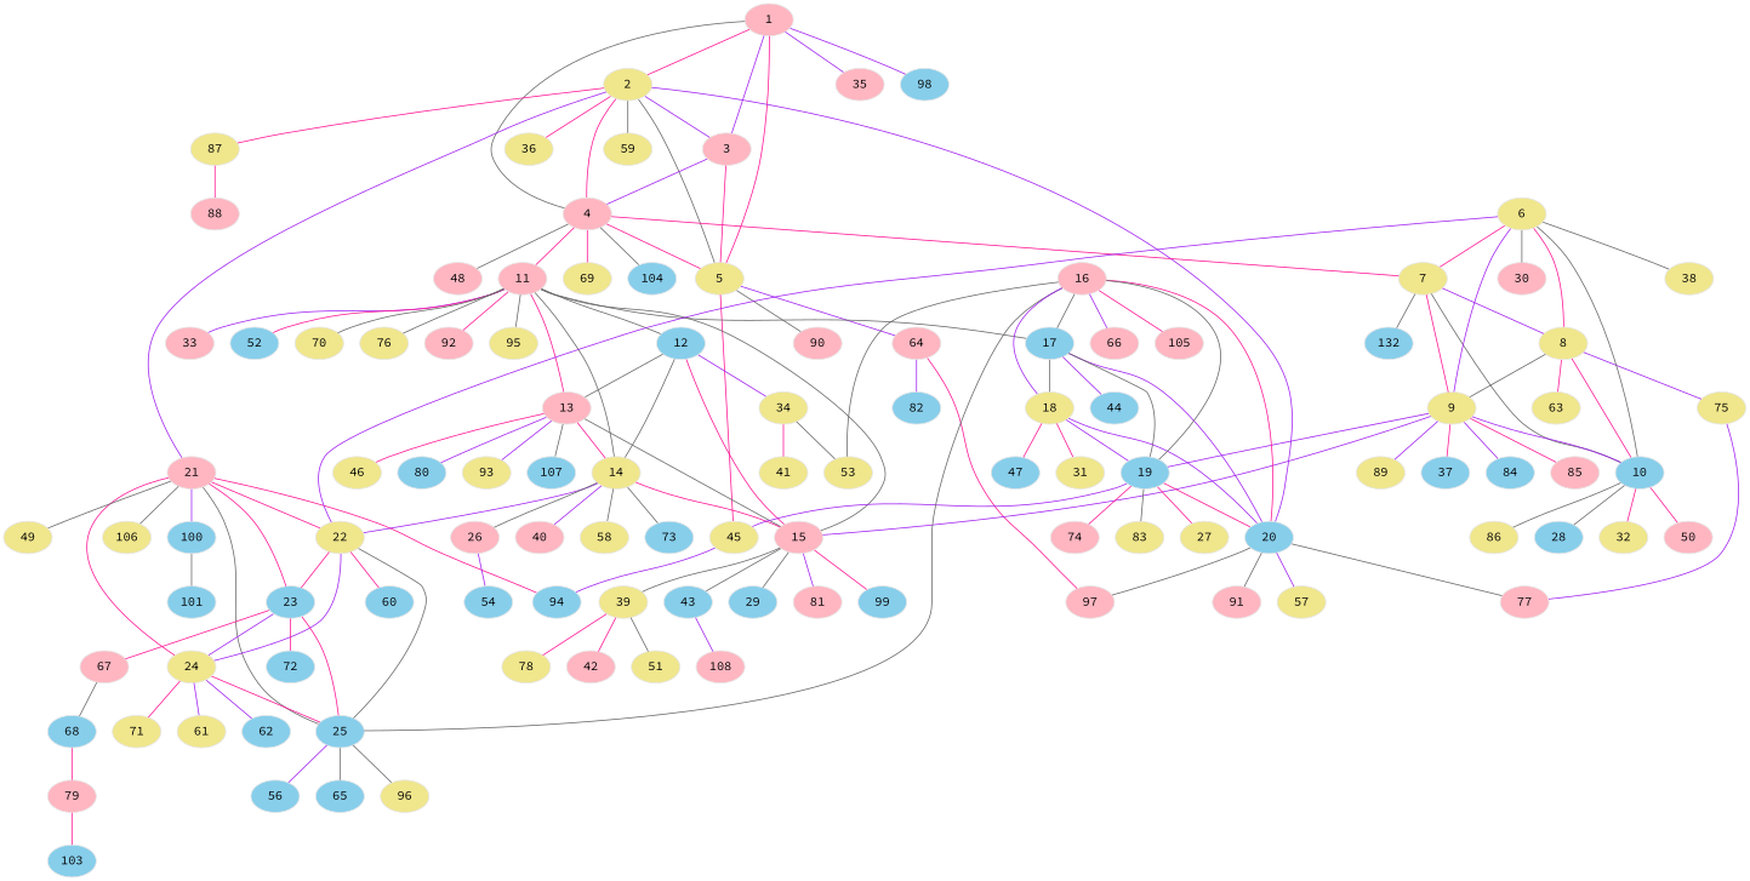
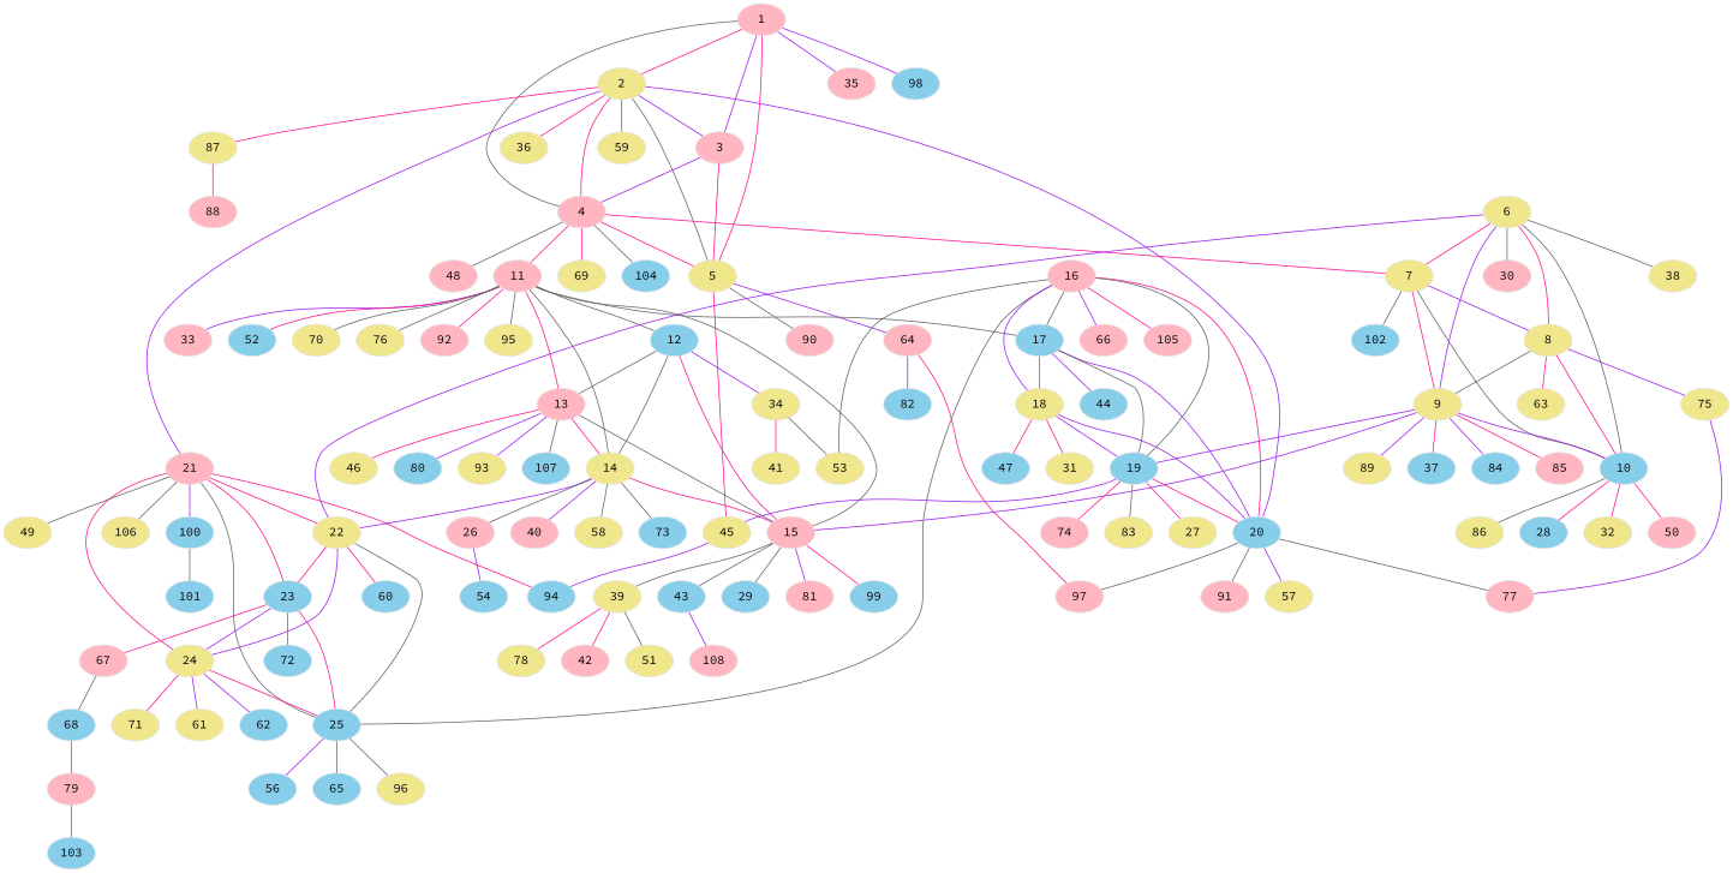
  graph {
    fontname="Source Code Pro"
    node [color=gray90 fillcolor=khaki fontname="Source Code Pro" style=filled]
    edge [color=deeppink fontname="Source Code Pro"]
    1 [fillcolor=lightpink]
    2
    3 [fillcolor=lightpink]
    4 [fillcolor=lightpink]
    5
    35 [fillcolor=lightpink]
    98 [fillcolor=skyblue]
    20 [fillcolor=skyblue]
    21 [fillcolor=lightpink]
    36
    59
    87
    7
    11 [fillcolor=lightpink]
    48 [fillcolor=lightpink]
    69
    104 [fillcolor=skyblue]
    45
    64 [fillcolor=lightpink]
    90 [fillcolor=lightpink]
    57
    77 [fillcolor=lightpink]
    91 [fillcolor=lightpink]
    97 [fillcolor=lightpink]
    22
    25 [fillcolor=skyblue]
    23 [fillcolor=skyblue]
    24
    49
    94 [fillcolor=skyblue]
    100 [fillcolor=skyblue]
    106
    88 [fillcolor=lightpink]
    8
    9
    10 [fillcolor=skyblue]
-   102 [fillcolor=skyblue label=132]
+   102 [fillcolor=skyblue]
    15 [fillcolor=lightpink]
    12 [fillcolor=skyblue]
    13 [fillcolor=lightpink]
    14
    17 [fillcolor=skyblue]
    33 [fillcolor=lightpink]
    52 [fillcolor=skyblue]
    70
    76
    92 [fillcolor=lightpink]
    95
    82 [fillcolor=skyblue]
    6
    30 [fillcolor=lightpink]
    38
    63
    75
    19 [fillcolor=skyblue]
    37 [fillcolor=skyblue]
    84 [fillcolor=skyblue]
    85 [fillcolor=lightpink]
    89
    28 [fillcolor=skyblue]
    32
    50 [fillcolor=lightpink]
    86
    60 [fillcolor=skyblue]
    29 [fillcolor=skyblue]
    39
    43 [fillcolor=skyblue]
    81 [fillcolor=lightpink]
    99 [fillcolor=skyblue]
    27
    74 [fillcolor=lightpink]
    83
    34
    46
    80 [fillcolor=skyblue]
    93
    107 [fillcolor=skyblue]
    26 [fillcolor=lightpink]
    40 [fillcolor=lightpink]
    58
    73 [fillcolor=skyblue]
    18
    44 [fillcolor=skyblue]
    53
    41
    54 [fillcolor=skyblue]
    42 [fillcolor=lightpink]
    51
    78
    108 [fillcolor=lightpink]
    16 [fillcolor=lightpink]
    66 [fillcolor=lightpink]
    105 [fillcolor=lightpink]
    31
    47 [fillcolor=skyblue]
    56 [fillcolor=skyblue]
    65 [fillcolor=skyblue]
    96
    67 [fillcolor=lightpink]
    72 [fillcolor=skyblue]
    61
    62 [fillcolor=skyblue]
    71
    101 [fillcolor=skyblue]
    68 [fillcolor=skyblue]
    79 [fillcolor=lightpink]
    103 [fillcolor=skyblue]
    1 -- 2
    1 -- 3 [color=purple]
    1 -- 4 [color=gray40]
    1 -- 5
    1 -- 35 [color=purple]
    1 -- 98 [color=purple]
    2 -- 3 [color=purple]
    2 -- 4
    2 -- 5 [color=gray40]
    2 -- 20 [color=purple]
    2 -- 21 [color=purple]
    2 -- 36
    2 -- 59 [color=gray40]
    2 -- 87
    3 -- 4 [color=purple]
    3 -- 5
    4 -- 5
    4 -- 7
    4 -- 11
    4 -- 48 [color=gray40]
    4 -- 69
    4 -- 104 [color=gray40]
    5 -- 45
    5 -- 64 [color=purple]
    5 -- 90 [color=gray40]
    20 -- 57 [color=purple]
    20 -- 77 [color=gray40]
    20 -- 91 [color=gray40]
    20 -- 97 [color=gray40]
    21 -- 22
    21 -- 25 [color=gray40]
    21 -- 23
    21 -- 24
    21 -- 49 [color=gray40]
    21 -- 94
    21 -- 100 [color=purple]
    21 -- 106 [color=gray40]
    87 -- 88
    7 -- 8 [color=purple]
    7 -- 9
    7 -- 10 [color=gray40]
    7 -- 102 [color=gray40]
    11 -- 15 [color=gray40]
    11 -- 12 [color=gray40]
    11 -- 13
    11 -- 14 [color=gray40]
    11 -- 17 [color=gray40]
    11 -- 33 [color=purple]
    11 -- 52
    11 -- 70 [color=gray40]
    11 -- 76 [color=gray40]
    11 -- 92
    11 -- 95 [color=gray40]
    45 -- 94 [color=purple]
    64 -- 97
    64 -- 82 [color=purple]
    22 -- 25 [color=gray40]
    22 -- 23
    22 -- 24 [color=purple]
    22 -- 60
    25 -- 56 [color=purple]
    25 -- 65 [color=gray40]
    25 -- 96 [color=gray40]
    23 -- 25
    23 -- 24 [color=purple]
    23 -- 67
    23 -- 72
    24 -- 25
    24 -- 61 [color=purple]
    24 -- 62 [color=purple]
    24 -- 71
    100 -- 101 [color=gray40]
    8 -- 9 [color=gray40]
    8 -- 10
    8 -- 63
    8 -- 75 [color=purple]
    9 -- 10 [color=purple]
    9 -- 15 [color=purple]
    9 -- 19 [color=purple]
    9 -- 37
    9 -- 84 [color=purple]
    9 -- 85
    9 -- 89 [color=purple]
-   10 -- 28 [color=gray40]
+   10 -- 28
    10 -- 32
    10 -- 50
    10 -- 86 [color=gray40]
    15 -- 29 [color=gray40]
    15 -- 39 [color=gray40]
    15 -- 43 [color=gray40]
    15 -- 81 [color=purple]
    15 -- 99
    12 -- 15
    12 -- 13 [color=gray40]
    12 -- 14 [color=gray40]
    12 -- 34 [color=purple]
    13 -- 15 [color=gray40]
    13 -- 14
    13 -- 46
    13 -- 80 [color=purple]
    13 -- 93 [color=purple]
    13 -- 107 [color=gray40]
    14 -- 22 [color=purple]
    14 -- 15
    14 -- 26 [color=gray40]
    14 -- 40 [color=purple]
    14 -- 58 [color=gray40]
    14 -- 73 [color=gray40]
    17 -- 20 [color=purple]
    17 -- 19 [color=gray40]
    17 -- 18 [color=gray40]
    17 -- 44 [color=purple]
    6 -- 7
    6 -- 22 [color=purple]
    6 -- 8
    6 -- 9 [color=purple]
    6 -- 10 [color=gray40]
    6 -- 30 [color=gray40]
    6 -- 38 [color=gray40]
    75 -- 77 [color=purple]
    19 -- 20
    19 -- 45 [color=purple]
    19 -- 27
    19 -- 74
    19 -- 83 [color=gray40]
    39 -- 42
    39 -- 51 [color=gray40]
    39 -- 78
    43 -- 108 [color=purple]
    34 -- 53 [color=gray40]
    34 -- 41
    26 -- 54 [color=purple]
    18 -- 20 [color=purple]
    18 -- 19 [color=purple]
    18 -- 31
    18 -- 47
    16 -- 20
    16 -- 25 [color=gray40]
    16 -- 17 [color=gray40]
    16 -- 19 [color=gray40]
    16 -- 18 [color=purple]
    16 -- 53 [color=gray40]
    16 -- 66 [color=purple]
    16 -- 105
    67 -- 68 [color=gray40]
    68 -- 79
    79 -- 103
  }
